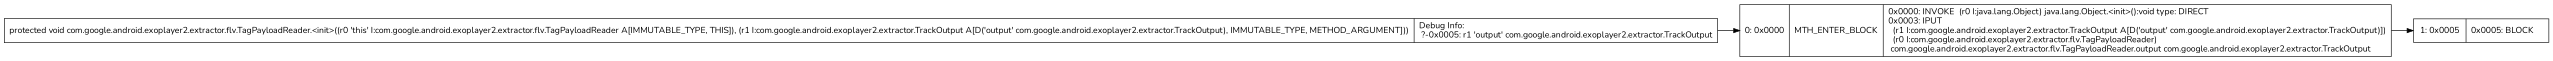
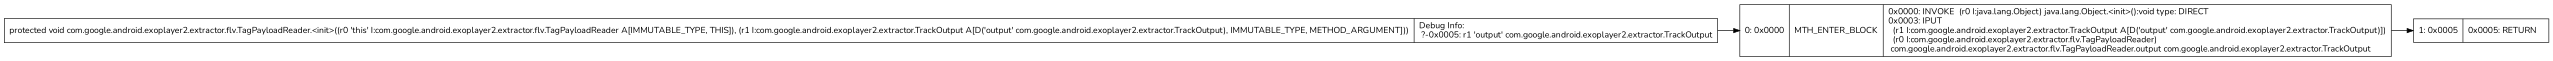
  digraph {
    rankdir=LR
    fontname=Nunito
    node [shape=record fontname=Nunito]
    edge [fontname=Nunito]
    n1 [label="{0\:\ 0x0000|MTH_ENTER_BLOCK\l|0x0000: INVOKE  (r0 I:java.lang.Object) java.lang.Object.\<init\>():void type: DIRECT \l0x0003: IPUT  \l  (r1 I:com.google.android.exoplayer2.extractor.TrackOutput A[D('output' com.google.android.exoplayer2.extractor.TrackOutput)])\l  (r0 I:com.google.android.exoplayer2.extractor.flv.TagPayloadReader)\l com.google.android.exoplayer2.extractor.flv.TagPayloadReader.output com.google.android.exoplayer2.extractor.TrackOutput \l}"]
-   n2 [label="{1\:\ 0x0005|0x0005: BLOCK   \l}"]
+   n2 [label="{1\:\ 0x0005|0x0005: RETURN   \l}"]
    n3 [label="{protected void com.google.android.exoplayer2.extractor.flv.TagPayloadReader.\<init\>((r0 'this' I:com.google.android.exoplayer2.extractor.flv.TagPayloadReader A[IMMUTABLE_TYPE, THIS]), (r1 I:com.google.android.exoplayer2.extractor.TrackOutput A[D('output' com.google.android.exoplayer2.extractor.TrackOutput), IMMUTABLE_TYPE, METHOD_ARGUMENT]))  | Debug Info:\l  ?\-0x0005: r1 'output' com.google.android.exoplayer2.extractor.TrackOutput\l}"]
    n1 -> n2
    n3 -> n1
  }
